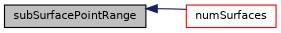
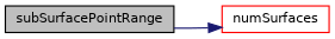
  digraph {
    rankdir=LR
    node [fontname=Helvetica fontsize=10 shape=record style=filled]
    n1 [color=black fillcolor=grey75 fontcolor=black height=0.2 label=subSurfacePointRange width=0.4]
    n2 [color=red fillcolor=white height=0.2 label=numSurfaces width=0.4]
-   n2 -> n1 [color=midnightblue fontname=Helvetica fontsize=10 labelfontname=Helvetica labelfontsize=10 style=solid]
+   n1 -> n2 [color=midnightblue fontname=Helvetica fontsize=10 labelfontname=Helvetica labelfontsize=10 style=solid]
  }
